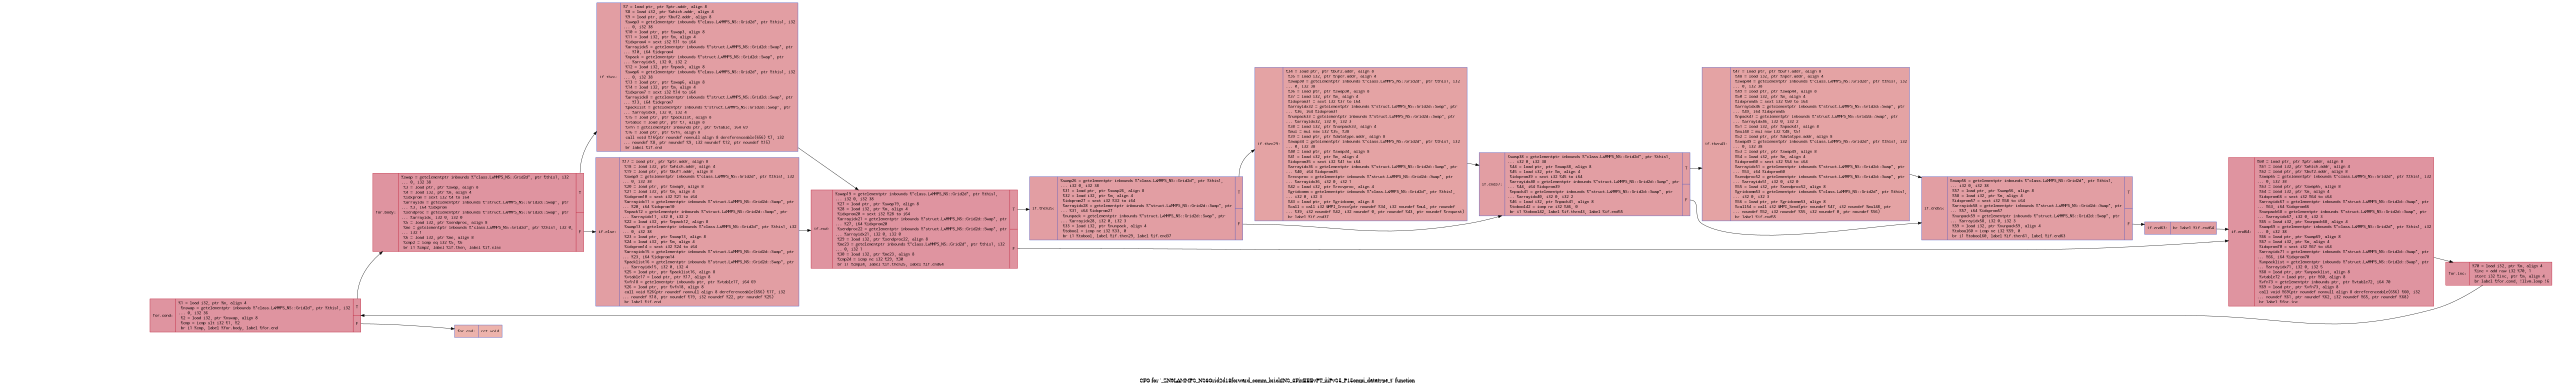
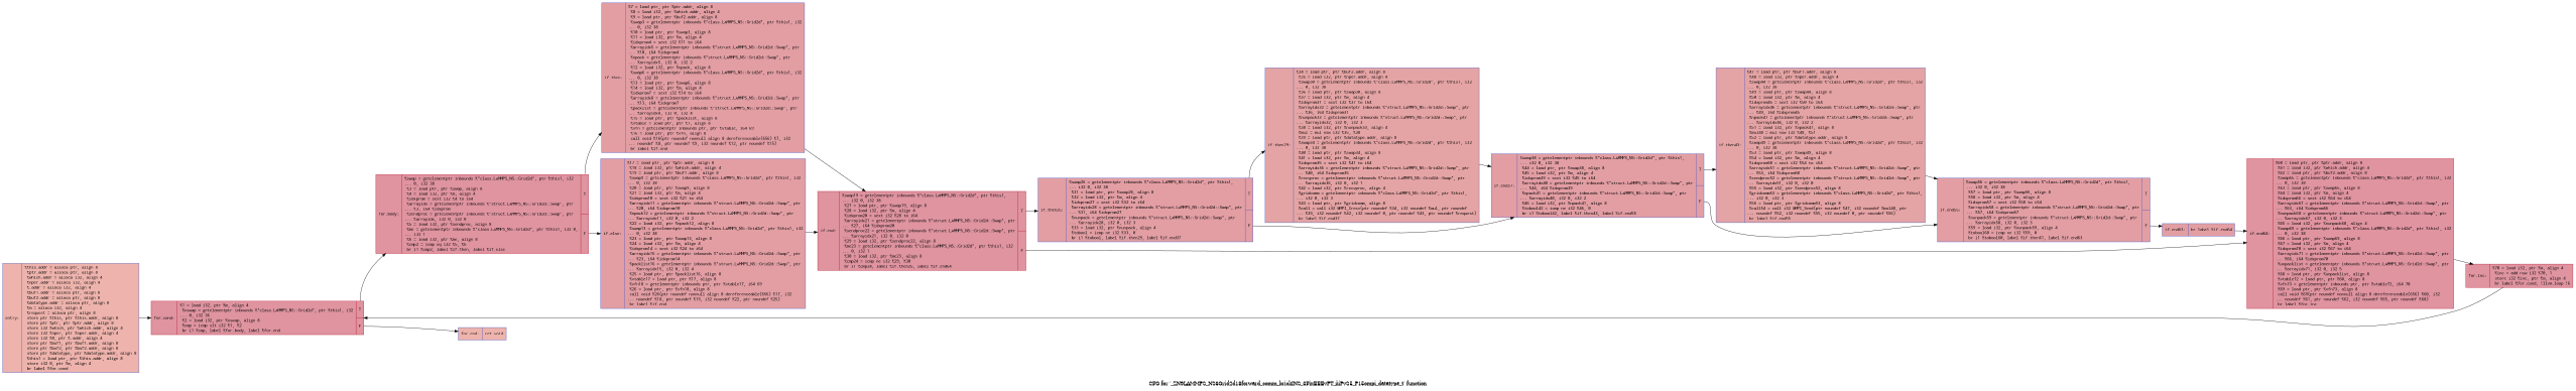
  digraph {
    label="CFG for '_ZN9LAMMPS_NS6Grid2d18forward_comm_brickINS_3FixEEEvPT_iiiPvS5_P15ompi_datatype_t' function"
    rankdir=LR
    node [color="#3d50c3ff" fillcolor="#be242e70" fontname=Courier shape=record style=filled]
+   n1 [fillcolor="#d6524470" label="{entry:\l|  %this.addr = alloca ptr, align 8\l  %ptr.addr = alloca ptr, align 8\l  %which.addr = alloca i32, align 4\l  %nper.addr = alloca i32, align 4\l  %.addr = alloca i32, align 4\l  %buf1.addr = alloca ptr, align 8\l  %buf2.addr = alloca ptr, align 8\l  %datatype.addr = alloca ptr, align 8\l  %m = alloca i32, align 4\l  %request = alloca ptr, align 8\l  store ptr %this, ptr %this.addr, align 8\l  store ptr %ptr, ptr %ptr.addr, align 8\l  store i32 %which, ptr %which.addr, align 4\l  store i32 %nper, ptr %nper.addr, align 4\l  store i32 %0, ptr %.addr, align 4\l  store ptr %buf1, ptr %buf1.addr, align 8\l  store ptr %buf2, ptr %buf2.addr, align 8\l  store ptr %datatype, ptr %datatype.addr, align 8\l  %this1 = load ptr, ptr %this.addr, align 8\l  store i32 0, ptr %m, align 4\l  br label %for.cond\l}"]
    n2 [color="#b70d28ff" fillcolor="#b70d2870" label="{for.cond:\l|  %1 = load i32, ptr %m, align 4\l  %nswap = getelementptr inbounds %\"class.LAMMPS_NS::Grid2d\", ptr %this1, i32\l... 0, i32 36\l  %2 = load i32, ptr %nswap, align 8\l  %cmp = icmp slt i32 %1, %2\l  br i1 %cmp, label %for.body, label %for.end\l|{<s0>T|<s1>F}}"]
    n3 [color="#b70d28ff" fillcolor="#b70d2870" label="{for.body:\l|  %swap = getelementptr inbounds %\"class.LAMMPS_NS::Grid2d\", ptr %this1, i32\l... 0, i32 38\l  %3 = load ptr, ptr %swap, align 8\l  %4 = load i32, ptr %m, align 4\l  %idxprom = sext i32 %4 to i64\l  %arrayidx = getelementptr inbounds %\"struct.LAMMPS_NS::Grid2d::Swap\", ptr\l... %3, i64 %idxprom\l  %sendproc = getelementptr inbounds %\"struct.LAMMPS_NS::Grid2d::Swap\", ptr\l... %arrayidx, i32 0, i32 0\l  %5 = load i32, ptr %sendproc, align 8\l  %me = getelementptr inbounds %\"class.LAMMPS_NS::Grid2d\", ptr %this1, i32 0,\l... i32 1\l  %6 = load i32, ptr %me, align 8\l  %cmp2 = icmp eq i32 %5, %6\l  br i1 %cmp2, label %if.then, label %if.else\l|{<s0>T|<s1>F}}"]
    n4 [fillcolor="#d6524470" label="{for.end:\l|  ret void\l}"]
    n5 [label="{if.then:\l|  %7 = load ptr, ptr %ptr.addr, align 8\l  %8 = load i32, ptr %which.addr, align 4\l  %9 = load ptr, ptr %buf2.addr, align 8\l  %swap3 = getelementptr inbounds %\"class.LAMMPS_NS::Grid2d\", ptr %this1, i32\l... 0, i32 38\l  %10 = load ptr, ptr %swap3, align 8\l  %11 = load i32, ptr %m, align 4\l  %idxprom4 = sext i32 %11 to i64\l  %arrayidx5 = getelementptr inbounds %\"struct.LAMMPS_NS::Grid2d::Swap\", ptr\l... %10, i64 %idxprom4\l  %npack = getelementptr inbounds %\"struct.LAMMPS_NS::Grid2d::Swap\", ptr\l... %arrayidx5, i32 0, i32 2\l  %12 = load i32, ptr %npack, align 8\l  %swap6 = getelementptr inbounds %\"class.LAMMPS_NS::Grid2d\", ptr %this1, i32\l... 0, i32 38\l  %13 = load ptr, ptr %swap6, align 8\l  %14 = load i32, ptr %m, align 4\l  %idxprom7 = sext i32 %14 to i64\l  %arrayidx8 = getelementptr inbounds %\"struct.LAMMPS_NS::Grid2d::Swap\", ptr\l... %13, i64 %idxprom7\l  %packlist = getelementptr inbounds %\"struct.LAMMPS_NS::Grid2d::Swap\", ptr\l... %arrayidx8, i32 0, i32 4\l  %15 = load ptr, ptr %packlist, align 8\l  %vtable = load ptr, ptr %7, align 8\l  %vfn = getelementptr inbounds ptr, ptr %vtable, i64 69\l  %16 = load ptr, ptr %vfn, align 8\l  call void %16(ptr noundef nonnull align 8 dereferenceable(656) %7, i32\l... noundef %8, ptr noundef %9, i32 noundef %12, ptr noundef %15)\l  br label %if.end\l}"]
    n6 [label="{if.else:\l|  %17 = load ptr, ptr %ptr.addr, align 8\l  %18 = load i32, ptr %which.addr, align 4\l  %19 = load ptr, ptr %buf1.addr, align 8\l  %swap9 = getelementptr inbounds %\"class.LAMMPS_NS::Grid2d\", ptr %this1, i32\l... 0, i32 38\l  %20 = load ptr, ptr %swap9, align 8\l  %21 = load i32, ptr %m, align 4\l  %idxprom10 = sext i32 %21 to i64\l  %arrayidx11 = getelementptr inbounds %\"struct.LAMMPS_NS::Grid2d::Swap\", ptr\l... %20, i64 %idxprom10\l  %npack12 = getelementptr inbounds %\"struct.LAMMPS_NS::Grid2d::Swap\", ptr\l... %arrayidx11, i32 0, i32 2\l  %22 = load i32, ptr %npack12, align 8\l  %swap13 = getelementptr inbounds %\"class.LAMMPS_NS::Grid2d\", ptr %this1, i32\l... 0, i32 38\l  %23 = load ptr, ptr %swap13, align 8\l  %24 = load i32, ptr %m, align 4\l  %idxprom14 = sext i32 %24 to i64\l  %arrayidx15 = getelementptr inbounds %\"struct.LAMMPS_NS::Grid2d::Swap\", ptr\l... %23, i64 %idxprom14\l  %packlist16 = getelementptr inbounds %\"struct.LAMMPS_NS::Grid2d::Swap\", ptr\l... %arrayidx15, i32 0, i32 4\l  %25 = load ptr, ptr %packlist16, align 8\l  %vtable17 = load ptr, ptr %17, align 8\l  %vfn18 = getelementptr inbounds ptr, ptr %vtable17, i64 69\l  %26 = load ptr, ptr %vfn18, align 8\l  call void %26(ptr noundef nonnull align 8 dereferenceable(656) %17, i32\l... noundef %18, ptr noundef %19, i32 noundef %22, ptr noundef %25)\l  br label %if.end\l}"]
    n7 [color="#b70d28ff" fillcolor="#b70d2870" label="{if.end:\l|  %swap19 = getelementptr inbounds %\"class.LAMMPS_NS::Grid2d\", ptr %this1,\l... i32 0, i32 38\l  %27 = load ptr, ptr %swap19, align 8\l  %28 = load i32, ptr %m, align 4\l  %idxprom20 = sext i32 %28 to i64\l  %arrayidx21 = getelementptr inbounds %\"struct.LAMMPS_NS::Grid2d::Swap\", ptr\l... %27, i64 %idxprom20\l  %sendproc22 = getelementptr inbounds %\"struct.LAMMPS_NS::Grid2d::Swap\", ptr\l... %arrayidx21, i32 0, i32 0\l  %29 = load i32, ptr %sendproc22, align 8\l  %me23 = getelementptr inbounds %\"class.LAMMPS_NS::Grid2d\", ptr %this1, i32\l... 0, i32 1\l  %30 = load i32, ptr %me23, align 8\l  %cmp24 = icmp ne i32 %29, %30\l  br i1 %cmp24, label %if.then25, label %if.end64\l|{<s0>T|<s1>F}}"]
    n8 [label="{if.then25:\l|  %swap26 = getelementptr inbounds %\"class.LAMMPS_NS::Grid2d\", ptr %this1,\l... i32 0, i32 38\l  %31 = load ptr, ptr %swap26, align 8\l  %32 = load i32, ptr %m, align 4\l  %idxprom27 = sext i32 %32 to i64\l  %arrayidx28 = getelementptr inbounds %\"struct.LAMMPS_NS::Grid2d::Swap\", ptr\l... %31, i64 %idxprom27\l  %nunpack = getelementptr inbounds %\"struct.LAMMPS_NS::Grid2d::Swap\", ptr\l... %arrayidx28, i32 0, i32 3\l  %33 = load i32, ptr %nunpack, align 4\l  %tobool = icmp ne i32 %33, 0\l  br i1 %tobool, label %if.then29, label %if.end37\l|{<s0>T|<s1>F}}"]
    n9 [color="#b70d28ff" fillcolor="#b70d2870" label="{if.end64:\l|  %60 = load ptr, ptr %ptr.addr, align 8\l  %61 = load i32, ptr %which.addr, align 4\l  %62 = load ptr, ptr %buf2.addr, align 8\l  %swap65 = getelementptr inbounds %\"class.LAMMPS_NS::Grid2d\", ptr %this1, i32\l... 0, i32 38\l  %63 = load ptr, ptr %swap65, align 8\l  %64 = load i32, ptr %m, align 4\l  %idxprom66 = sext i32 %64 to i64\l  %arrayidx67 = getelementptr inbounds %\"struct.LAMMPS_NS::Grid2d::Swap\", ptr\l... %63, i64 %idxprom66\l  %nunpack68 = getelementptr inbounds %\"struct.LAMMPS_NS::Grid2d::Swap\", ptr\l... %arrayidx67, i32 0, i32 3\l  %65 = load i32, ptr %nunpack68, align 4\l  %swap69 = getelementptr inbounds %\"class.LAMMPS_NS::Grid2d\", ptr %this1, i32\l... 0, i32 38\l  %66 = load ptr, ptr %swap69, align 8\l  %67 = load i32, ptr %m, align 4\l  %idxprom70 = sext i32 %67 to i64\l  %arrayidx71 = getelementptr inbounds %\"struct.LAMMPS_NS::Grid2d::Swap\", ptr\l... %66, i64 %idxprom70\l  %unpacklist = getelementptr inbounds %\"struct.LAMMPS_NS::Grid2d::Swap\", ptr\l... %arrayidx71, i32 0, i32 5\l  %68 = load ptr, ptr %unpacklist, align 8\l  %vtable72 = load ptr, ptr %60, align 8\l  %vfn73 = getelementptr inbounds ptr, ptr %vtable72, i64 70\l  %69 = load ptr, ptr %vfn73, align 8\l  call void %69(ptr noundef nonnull align 8 dereferenceable(656) %60, i32\l... noundef %61, ptr noundef %62, i32 noundef %65, ptr noundef %68)\l  br label %for.inc\l}"]
    n10 [fillcolor="#c32e3170" label="{if.then29:\l|  %34 = load ptr, ptr %buf2.addr, align 8\l  %35 = load i32, ptr %nper.addr, align 4\l  %swap30 = getelementptr inbounds %\"class.LAMMPS_NS::Grid2d\", ptr %this1, i32\l... 0, i32 38\l  %36 = load ptr, ptr %swap30, align 8\l  %37 = load i32, ptr %m, align 4\l  %idxprom31 = sext i32 %37 to i64\l  %arrayidx32 = getelementptr inbounds %\"struct.LAMMPS_NS::Grid2d::Swap\", ptr\l... %36, i64 %idxprom31\l  %nunpack33 = getelementptr inbounds %\"struct.LAMMPS_NS::Grid2d::Swap\", ptr\l... %arrayidx32, i32 0, i32 3\l  %38 = load i32, ptr %nunpack33, align 4\l  %mul = mul nsw i32 %35, %38\l  %39 = load ptr, ptr %datatype.addr, align 8\l  %swap34 = getelementptr inbounds %\"class.LAMMPS_NS::Grid2d\", ptr %this1, i32\l... 0, i32 38\l  %40 = load ptr, ptr %swap34, align 8\l  %41 = load i32, ptr %m, align 4\l  %idxprom35 = sext i32 %41 to i64\l  %arrayidx36 = getelementptr inbounds %\"struct.LAMMPS_NS::Grid2d::Swap\", ptr\l... %40, i64 %idxprom35\l  %recvproc = getelementptr inbounds %\"struct.LAMMPS_NS::Grid2d::Swap\", ptr\l... %arrayidx36, i32 0, i32 1\l  %42 = load i32, ptr %recvproc, align 4\l  %gridcomm = getelementptr inbounds %\"class.LAMMPS_NS::Grid2d\", ptr %this1,\l... i32 0, i32 3\l  %43 = load ptr, ptr %gridcomm, align 8\l  %call = call i32 @MPI_Irecv(ptr noundef %34, i32 noundef %mul, ptr noundef\l... %39, i32 noundef %42, i32 noundef 0, ptr noundef %43, ptr noundef %request)\l  br label %if.end37\l}"]
    n11 [label="{if.end37:\l|  %swap38 = getelementptr inbounds %\"class.LAMMPS_NS::Grid2d\", ptr %this1,\l... i32 0, i32 38\l  %44 = load ptr, ptr %swap38, align 8\l  %45 = load i32, ptr %m, align 4\l  %idxprom39 = sext i32 %45 to i64\l  %arrayidx40 = getelementptr inbounds %\"struct.LAMMPS_NS::Grid2d::Swap\", ptr\l... %44, i64 %idxprom39\l  %npack41 = getelementptr inbounds %\"struct.LAMMPS_NS::Grid2d::Swap\", ptr\l... %arrayidx40, i32 0, i32 2\l  %46 = load i32, ptr %npack41, align 8\l  %tobool42 = icmp ne i32 %46, 0\l  br i1 %tobool42, label %if.then43, label %if.end55\l|{<s0>T|<s1>F}}"]
    n12 [color="#b70d28ff" fillcolor="#b70d2870" label="{for.inc:\l|  %70 = load i32, ptr %m, align 4\l  %inc = add nsw i32 %70, 1\l  store i32 %inc, ptr %m, align 4\l  br label %for.cond, !llvm.loop !6\l}"]
    n13 [fillcolor="#c32e3170" label="{if.then43:\l|  %47 = load ptr, ptr %buf1.addr, align 8\l  %48 = load i32, ptr %nper.addr, align 4\l  %swap44 = getelementptr inbounds %\"class.LAMMPS_NS::Grid2d\", ptr %this1, i32\l... 0, i32 38\l  %49 = load ptr, ptr %swap44, align 8\l  %50 = load i32, ptr %m, align 4\l  %idxprom45 = sext i32 %50 to i64\l  %arrayidx46 = getelementptr inbounds %\"struct.LAMMPS_NS::Grid2d::Swap\", ptr\l... %49, i64 %idxprom45\l  %npack47 = getelementptr inbounds %\"struct.LAMMPS_NS::Grid2d::Swap\", ptr\l... %arrayidx46, i32 0, i32 2\l  %51 = load i32, ptr %npack47, align 8\l  %mul48 = mul nsw i32 %48, %51\l  %52 = load ptr, ptr %datatype.addr, align 8\l  %swap49 = getelementptr inbounds %\"class.LAMMPS_NS::Grid2d\", ptr %this1, i32\l... 0, i32 38\l  %53 = load ptr, ptr %swap49, align 8\l  %54 = load i32, ptr %m, align 4\l  %idxprom50 = sext i32 %54 to i64\l  %arrayidx51 = getelementptr inbounds %\"struct.LAMMPS_NS::Grid2d::Swap\", ptr\l... %53, i64 %idxprom50\l  %sendproc52 = getelementptr inbounds %\"struct.LAMMPS_NS::Grid2d::Swap\", ptr\l... %arrayidx51, i32 0, i32 0\l  %55 = load i32, ptr %sendproc52, align 8\l  %gridcomm53 = getelementptr inbounds %\"class.LAMMPS_NS::Grid2d\", ptr %this1,\l... i32 0, i32 3\l  %56 = load ptr, ptr %gridcomm53, align 8\l  %call54 = call i32 @MPI_Send(ptr noundef %47, i32 noundef %mul48, ptr\l... noundef %52, i32 noundef %55, i32 noundef 0, ptr noundef %56)\l  br label %if.end55\l}"]
    n14 [label="{if.end55:\l|  %swap56 = getelementptr inbounds %\"class.LAMMPS_NS::Grid2d\", ptr %this1,\l... i32 0, i32 38\l  %57 = load ptr, ptr %swap56, align 8\l  %58 = load i32, ptr %m, align 4\l  %idxprom57 = sext i32 %58 to i64\l  %arrayidx58 = getelementptr inbounds %\"struct.LAMMPS_NS::Grid2d::Swap\", ptr\l... %57, i64 %idxprom57\l  %nunpack59 = getelementptr inbounds %\"struct.LAMMPS_NS::Grid2d::Swap\", ptr\l... %arrayidx58, i32 0, i32 3\l  %59 = load i32, ptr %nunpack59, align 4\l  %tobool60 = icmp ne i32 %59, 0\l  br i1 %tobool60, label %if.then61, label %if.end63\l|{<s0>T|<s1>F}}"]
    n15 [label="{if.end63:\l|  br label %if.end64\l}"]
+   n1 -> n2
    n2 -> n3 [tailport=s0]
    n2 -> n4 [tailport=s1]
    n3 -> n5 [tailport=s0]
    n3 -> n6 [tailport=s1]
    n5 -> n7
    n6 -> n7
    n7 -> n8 [tailport=s0]
    n7 -> n9 [tailport=s1]
    n8 -> n10 [tailport=s0]
    n8 -> n11 [tailport=s1]
    n9 -> n12
    n10 -> n11
    n11 -> n13 [tailport=s0]
    n11 -> n14 [tailport=s1]
    n12 -> n2
    n13 -> n14
    n14 -> n15 [tailport=s1]
    n15 -> n9
  }
